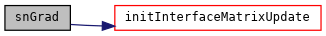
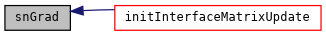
  digraph {
    rankdir=LR
    fontname="DejaVu Sans Mono"
    node [fontname="DejaVu Sans Mono" fontsize=10 shape=record]
    n1 [color=black fillcolor=grey75 fontcolor=black height=0.2 label=snGrad style=filled width=0.4]
    n2 [color=red height=0.2 label=initInterfaceMatrixUpdate width=0.4]
-   n1 -> n2 [color=midnightblue fontname="DejaVu Sans Mono" fontsize=10 labelfontname=FreeSans labelfontsize=10 style=solid]
+   n2 -> n1 [color=midnightblue fontname="DejaVu Sans Mono" fontsize=10 labelfontname=FreeSans labelfontsize=10 style=solid]
  }
